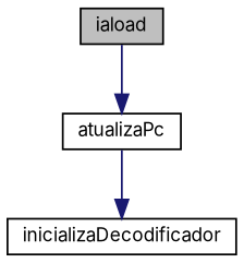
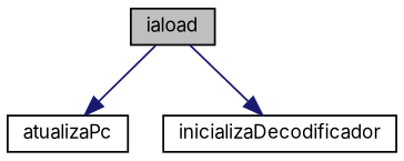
  digraph {
    fontname=Inter
    rankdir=TB
    node [color=black fillcolor=white fontname=Inter fontsize=10 shape=record style=filled]
    edge [color=midnightblue fontname=Inter fontsize=10 labelfontname=Helvetica labelfontsize=10 style=solid]
    n1 [fillcolor=grey75 fontcolor=black height=0.2 label=iaload width=0.4]
    n2 [height=0.2 label=atualizaPc width=0.4]
    n3 [height=0.2 label=inicializaDecodificador width=0.4]
    n1 -> n2
-   n2 -> n3
+   n1 -> n3
  }
